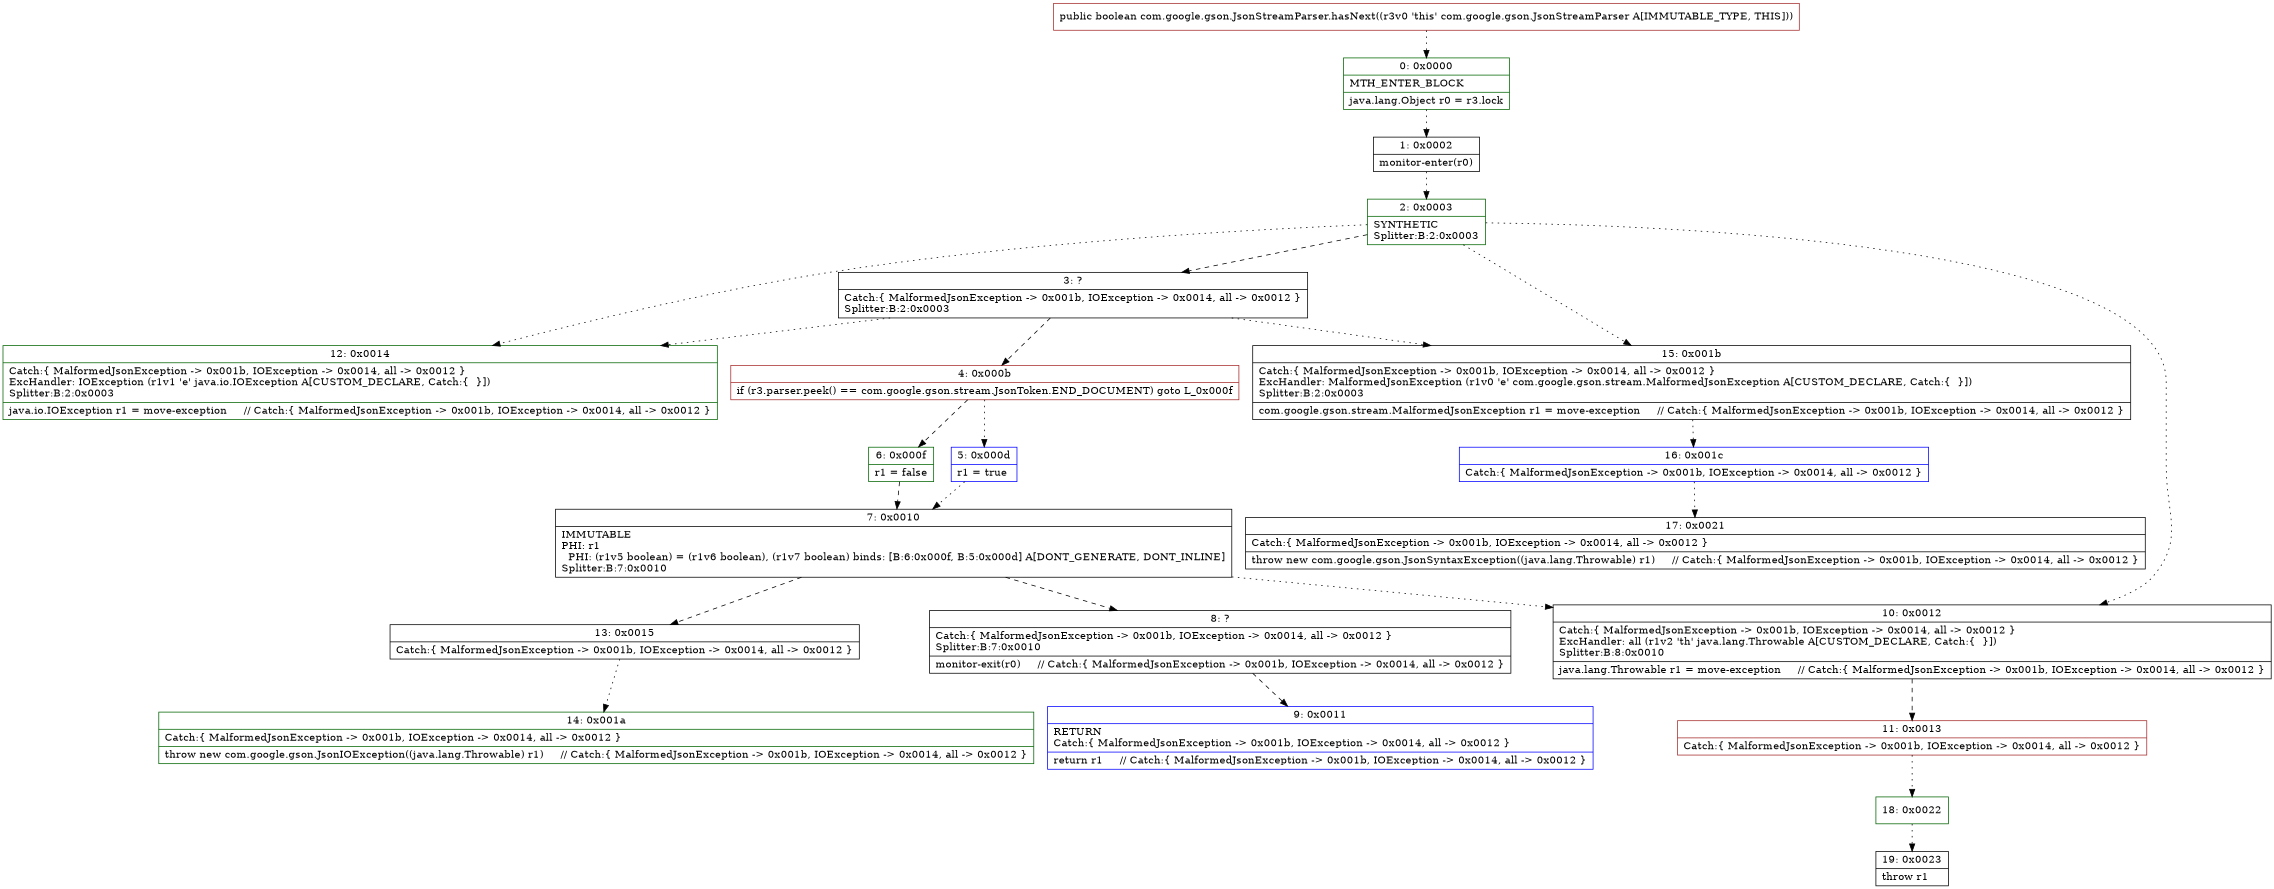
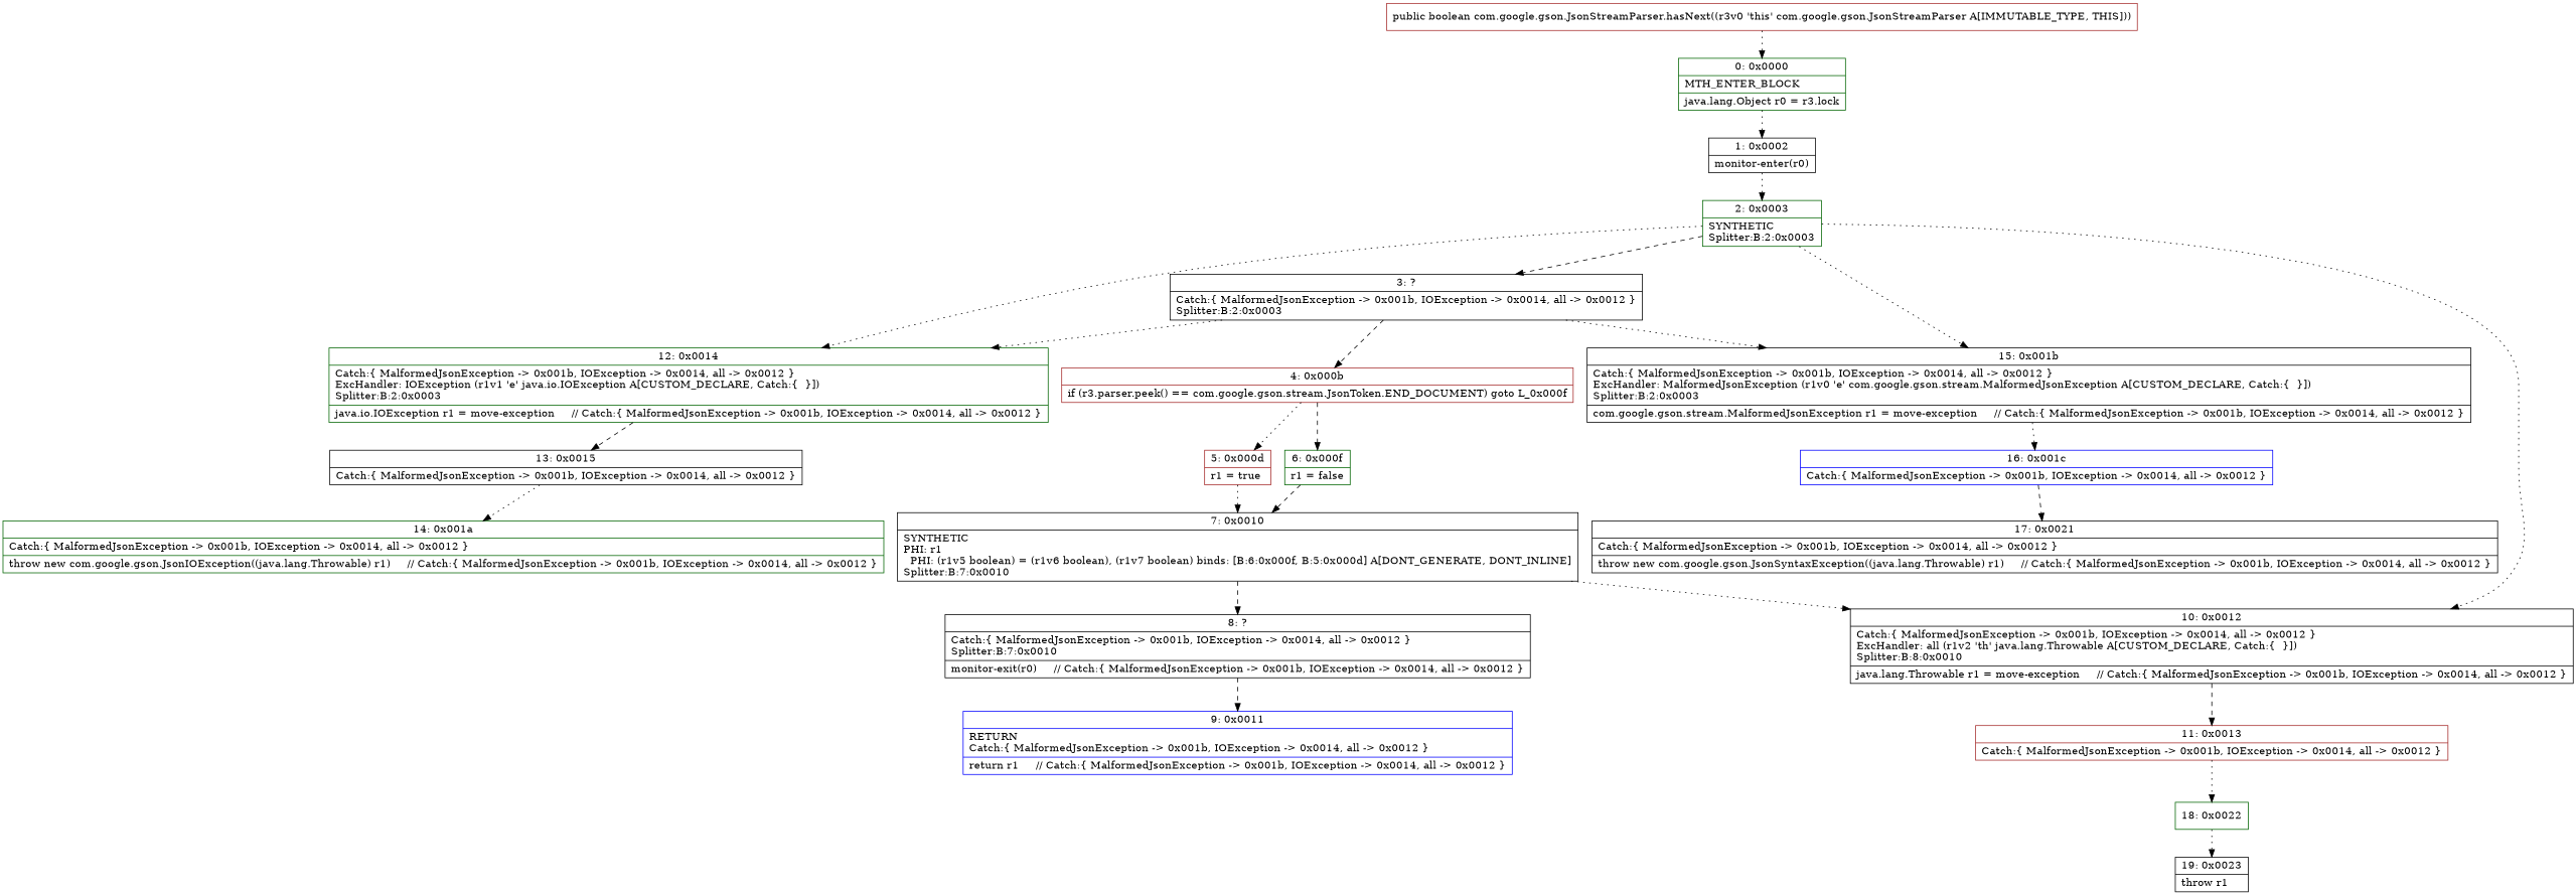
  digraph {
    node [color=black shape=record]
    edge [style=dotted]
    n1 [color=darkgreen label="{0\:\ 0x0000|MTH_ENTER_BLOCK\l|java.lang.Object r0 = r3.lock\l}"]
    n2 [label="{1\:\ 0x0002|monitor\-enter(r0)\l}"]
    n3 [color=darkgreen label="{2\:\ 0x0003|SYNTHETIC\lSplitter:B:2:0x0003\l}"]
    n4 [label="{3\:\ ?|Catch:\{ MalformedJsonException \-\> 0x001b, IOException \-\> 0x0014, all \-\> 0x0012 \}\lSplitter:B:2:0x0003\l}"]
    n5 [label="{10\:\ 0x0012|Catch:\{ MalformedJsonException \-\> 0x001b, IOException \-\> 0x0014, all \-\> 0x0012 \}\lExcHandler: all (r1v2 'th' java.lang.Throwable A[CUSTOM_DECLARE, Catch:\{  \}])\lSplitter:B:8:0x0010\l|java.lang.Throwable r1 = move\-exception     \/\/ Catch:\{ MalformedJsonException \-\> 0x001b, IOException \-\> 0x0014, all \-\> 0x0012 \}\l}"]
    n6 [color=darkgreen label="{12\:\ 0x0014|Catch:\{ MalformedJsonException \-\> 0x001b, IOException \-\> 0x0014, all \-\> 0x0012 \}\lExcHandler: IOException (r1v1 'e' java.io.IOException A[CUSTOM_DECLARE, Catch:\{  \}])\lSplitter:B:2:0x0003\l|java.io.IOException r1 = move\-exception     \/\/ Catch:\{ MalformedJsonException \-\> 0x001b, IOException \-\> 0x0014, all \-\> 0x0012 \}\l}"]
    n7 [label="{15\:\ 0x001b|Catch:\{ MalformedJsonException \-\> 0x001b, IOException \-\> 0x0014, all \-\> 0x0012 \}\lExcHandler: MalformedJsonException (r1v0 'e' com.google.gson.stream.MalformedJsonException A[CUSTOM_DECLARE, Catch:\{  \}])\lSplitter:B:2:0x0003\l|com.google.gson.stream.MalformedJsonException r1 = move\-exception     \/\/ Catch:\{ MalformedJsonException \-\> 0x001b, IOException \-\> 0x0014, all \-\> 0x0012 \}\l}"]
    n8 [color=brown label="{4\:\ 0x000b|if (r3.parser.peek() == com.google.gson.stream.JsonToken.END_DOCUMENT) goto L_0x000f\l}"]
    n9 [color=brown label="{11\:\ 0x0013|Catch:\{ MalformedJsonException \-\> 0x001b, IOException \-\> 0x0014, all \-\> 0x0012 \}\l}"]
    n10 [label="{13\:\ 0x0015|Catch:\{ MalformedJsonException \-\> 0x001b, IOException \-\> 0x0014, all \-\> 0x0012 \}\l}"]
    n11 [color=blue label="{16\:\ 0x001c|Catch:\{ MalformedJsonException \-\> 0x001b, IOException \-\> 0x0014, all \-\> 0x0012 \}\l}"]
-   n12 [color=blue label="{5\:\ 0x000d|r1 = true\l}"]
+   n12 [color=brown label="{5\:\ 0x000d|r1 = true\l}"]
    n13 [color=darkgreen label="{6\:\ 0x000f|r1 = false\l}"]
-   n14 [label="{7\:\ 0x0010|IMMUTABLE\lPHI: r1 \l  PHI: (r1v5 boolean) = (r1v6 boolean), (r1v7 boolean) binds: [B:6:0x000f, B:5:0x000d] A[DONT_GENERATE, DONT_INLINE]\lSplitter:B:7:0x0010\l}"]
+   n14 [label="{7\:\ 0x0010|SYNTHETIC\lPHI: r1 \l  PHI: (r1v5 boolean) = (r1v6 boolean), (r1v7 boolean) binds: [B:6:0x000f, B:5:0x000d] A[DONT_GENERATE, DONT_INLINE]\lSplitter:B:7:0x0010\l}"]
    n15 [label="{8\:\ ?|Catch:\{ MalformedJsonException \-\> 0x001b, IOException \-\> 0x0014, all \-\> 0x0012 \}\lSplitter:B:7:0x0010\l|monitor\-exit(r0)     \/\/ Catch:\{ MalformedJsonException \-\> 0x001b, IOException \-\> 0x0014, all \-\> 0x0012 \}\l}"]
    n16 [color=blue label="{9\:\ 0x0011|RETURN\lCatch:\{ MalformedJsonException \-\> 0x001b, IOException \-\> 0x0014, all \-\> 0x0012 \}\l|return r1     \/\/ Catch:\{ MalformedJsonException \-\> 0x001b, IOException \-\> 0x0014, all \-\> 0x0012 \}\l}"]
    n17 [color=darkgreen label="{18\:\ 0x0022}"]
    n18 [label="{19\:\ 0x0023|throw r1\l}"]
    n19 [color=darkgreen label="{14\:\ 0x001a|Catch:\{ MalformedJsonException \-\> 0x001b, IOException \-\> 0x0014, all \-\> 0x0012 \}\l|throw new com.google.gson.JsonIOException((java.lang.Throwable) r1)     \/\/ Catch:\{ MalformedJsonException \-\> 0x001b, IOException \-\> 0x0014, all \-\> 0x0012 \}\l}"]
    n20 [label="{17\:\ 0x0021|Catch:\{ MalformedJsonException \-\> 0x001b, IOException \-\> 0x0014, all \-\> 0x0012 \}\l|throw new com.google.gson.JsonSyntaxException((java.lang.Throwable) r1)     \/\/ Catch:\{ MalformedJsonException \-\> 0x001b, IOException \-\> 0x0014, all \-\> 0x0012 \}\l}"]
    n21 [color=brown label="{public boolean com.google.gson.JsonStreamParser.hasNext((r3v0 'this' com.google.gson.JsonStreamParser A[IMMUTABLE_TYPE, THIS])) }"]
    n1 -> n2
    n2 -> n3
    n3 -> n4 [style=dashed]
    n3 -> n5
    n3 -> n6
    n3 -> n7
    n4 -> n6
    n4 -> n7
    n4 -> n8 [style=dashed]
    n5 -> n9 [style=dashed]
-   n14 -> n10 [style=dashed]
+   n6 -> n10 [style=dashed]
    n7 -> n11
    n8 -> n12
    n8 -> n13 [style=dashed]
    n9 -> n17
    n10 -> n19
-   n11 -> n20
+   n11 -> n20 [style=dashed]
    n12 -> n14
    n13 -> n14 [style=dashed]
    n14 -> n5
    n14 -> n15 [style=dashed]
    n15 -> n16 [style=dashed]
    n17 -> n18
    n21 -> n1
  }
